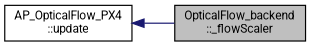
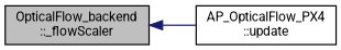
  digraph {
    rankdir=LR
    fontname=Roboto
    node [color=black fontname=Roboto fontsize=10 shape=record style=filled]
    n1 [fillcolor=grey75 fontcolor=black height=0.2 label="OpticalFlow_backend\l::_flowScaler" width=0.4]
    n2 [fillcolor=white height=0.2 label="AP_OpticalFlow_PX4\l::update" width=0.4]
-   n2 -> n1 [color=midnightblue dir=back fontname=Roboto fontsize=10 labelfontname=Helvetica labelfontsize=10 style=solid]
+   n1 -> n2 [color=midnightblue dir=back fontname=Roboto fontsize=10 labelfontname=Helvetica labelfontsize=10 style=solid]
  }
